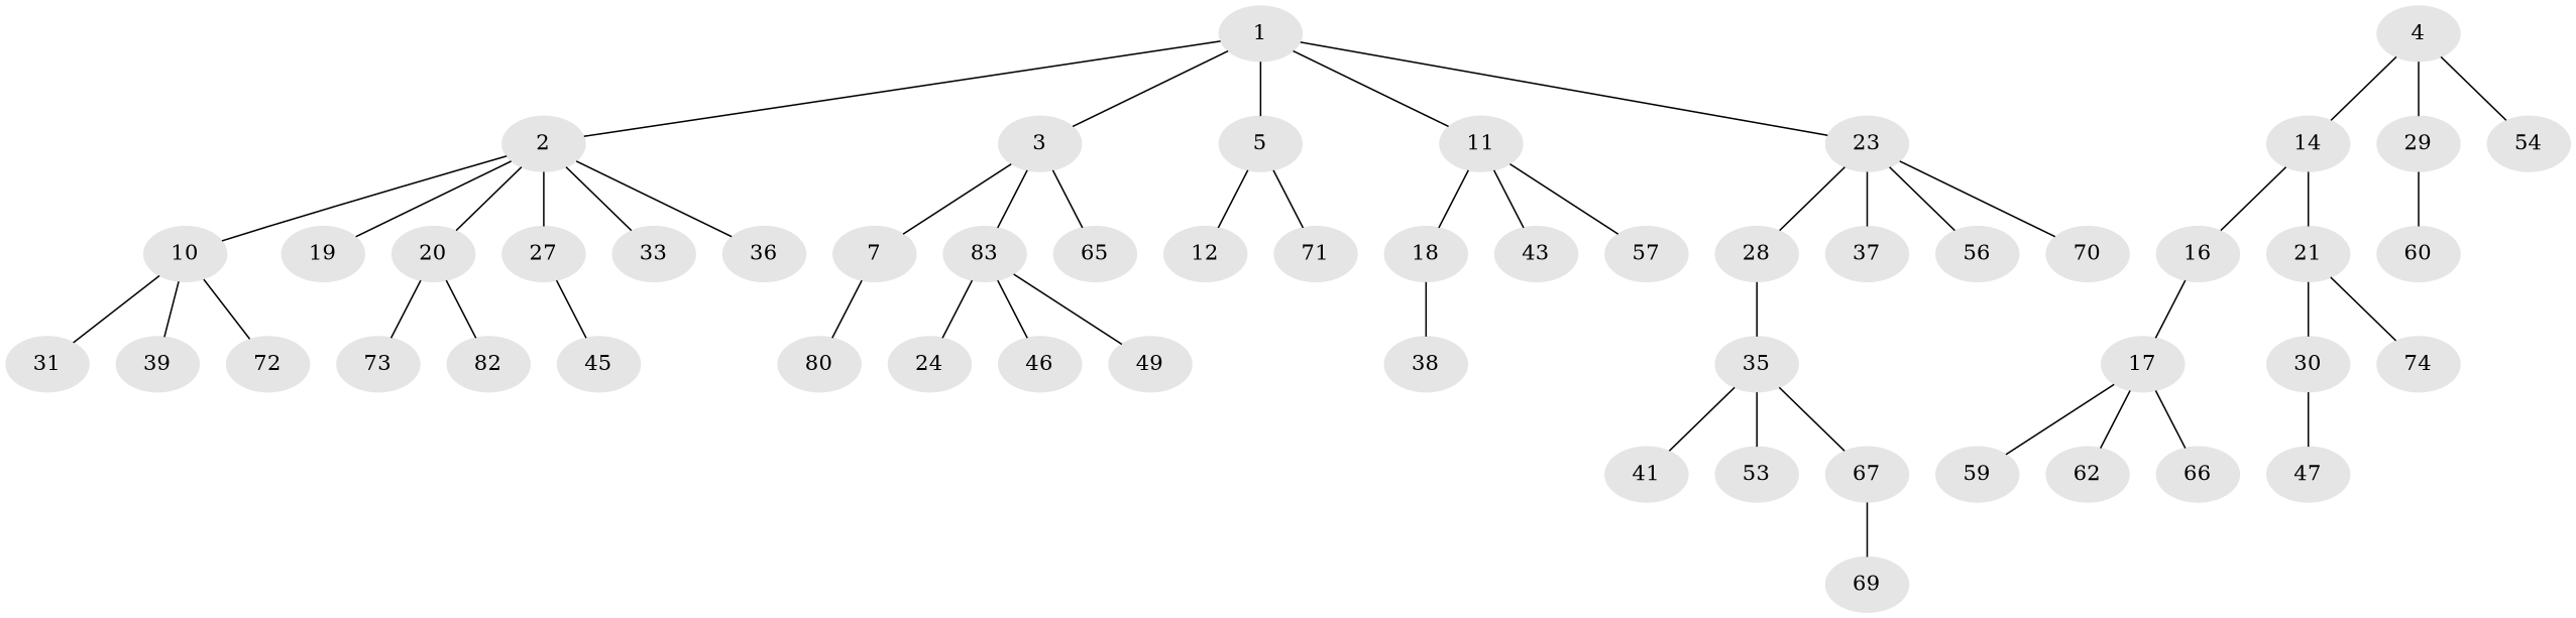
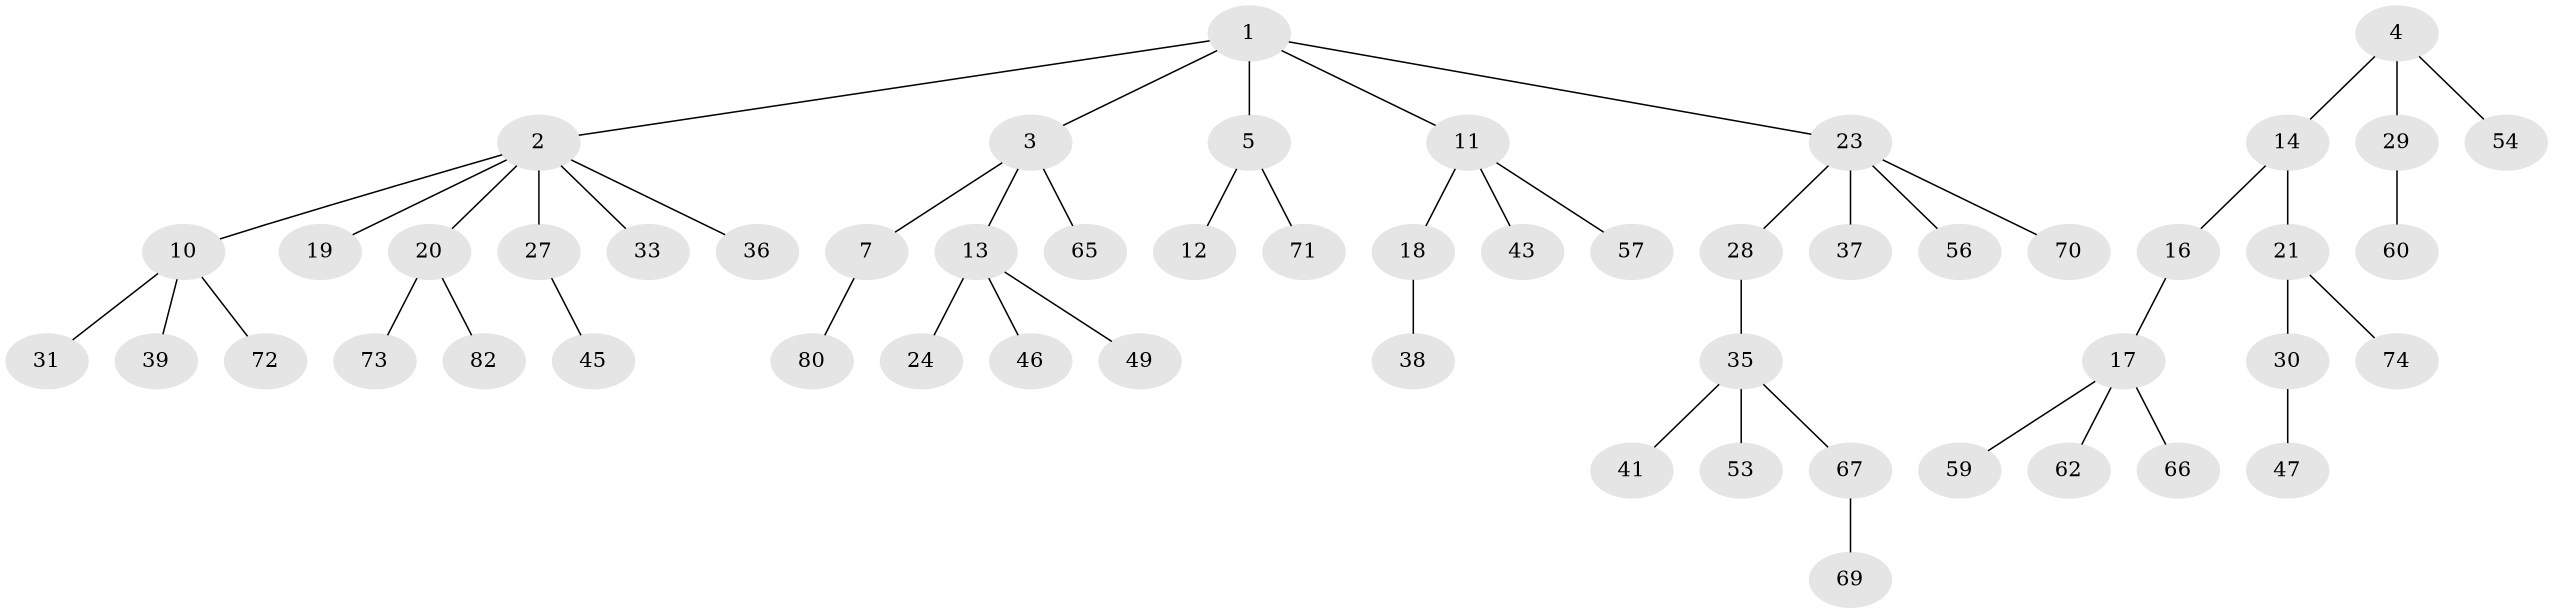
  graph {
    node [color=gray90 style=filled]
    1 [super="+76"]
    2 [super="+15"]
    3 [super="+6"]
    5 [super="+9"]
    11 [super="+25"]
    23 [super="+50"]
    10 [super="+26"]
    19
    20 [super="+64"]
    27 [super="+44"]
    33
    36 [super="+51"]
    7 [super="+40"]
-   13 [super="+22" label=83]
+   13 [super="+22"]
    65 [super="+77"]
    4 [super="+8"]
    14 [super="+68"]
    29 [super="+75"]
    54 [super="+61"]
    12
    71
    18 [super="+34"]
    43 [super="+48"]
    57 [super="+78"]
    28
    37 [super="+63"]
    56
    70
    31
    39
    72
    73
    82
    45
    80 [super="+81"]
    24
    46 [super="+55"]
    49
    16 [super="+32"]
    21 [super="+58"]
    60
    38
    17 [super="+42"]
    30
    74 [super="+83"]
    59 [super="+79"]
    62
    66
    47
    35 [super="+52"]
    41
    53
    67 [super="+84"]
    69
    1 -- 2
    1 -- 3
    1 -- 5
    1 -- 11
    1 -- 23
    2 -- 10
    2 -- 19
    2 -- 20
    2 -- 27
    2 -- 33
    2 -- 36
    3 -- 7
    3 -- 13
    3 -- 65
    5 -- 12
    5 -- 71
    11 -- 18
    11 -- 43
    11 -- 57
    23 -- 28
    23 -- 37
    23 -- 56
    23 -- 70
    10 -- 31
    10 -- 39
    10 -- 72
    20 -- 73
    20 -- 82
    27 -- 45
    7 -- 80
    13 -- 24
    13 -- 46
    13 -- 49
    4 -- 14
    4 -- 29
    4 -- 54
    14 -- 16
    14 -- 21
    29 -- 60
    18 -- 38
    28 -- 35
    16 -- 17
    21 -- 30
    21 -- 74
    17 -- 59
    17 -- 62
    17 -- 66
    30 -- 47
    35 -- 41
    35 -- 53
    35 -- 67
    67 -- 69
  }
